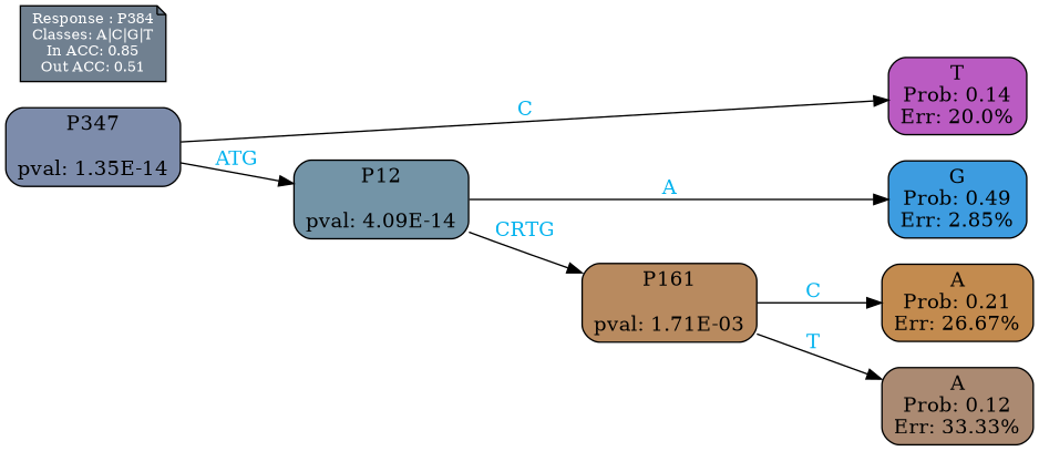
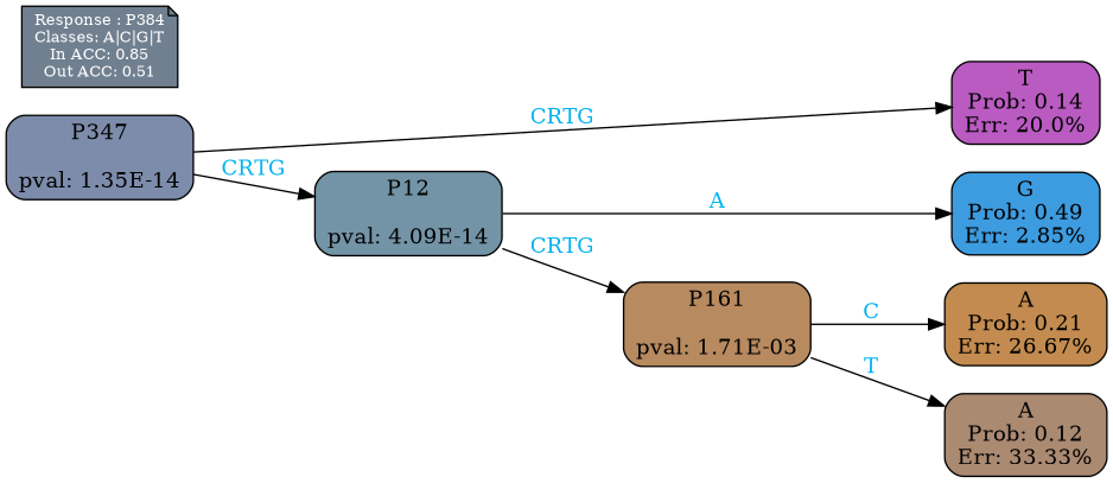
  digraph {
    fontname="DejaVu Serif"
    rankdir=LR
    ranksep=equally
    splines=polylines
    node [color=black fontname="DejaVu Serif" shape=box style="filled, rounded"]
    edge [fontcolor=deepskyblue2 fontname="DejaVu Serif"]
    n1 [fillcolor="#3d9ce0" label="G\nProb: 0.49\nErr: 2.85%"]
    n2 [fillcolor="#c38b4f" label="A\nProb: 0.21\nErr: 26.67%"]
    n3 [fillcolor="#ab8a72" label="A\nProb: 0.12\nErr: 33.33%"]
    n4 [fillcolor="#ba5bc2" label="T\nProb: 0.14\nErr: 20.0%"]
    n5 [align=left fillcolor=slategray fontcolor=white fontsize=10 label="Response : P384\nClasses: A|C|G|T\nIn ACC: 0.85\nOut ACC: 0.51\n" shape=note style=filled]
    n6 [fillcolor="#7d8cab" label="P347\n\npval: 1.35E-14"]
    n7 [fillcolor="#7394a7" label="P12\n\npval: 4.09E-14"]
    n8 [fillcolor="#b88a5f" label="P161\n\npval: 1.71E-03"]
    subgraph sub_1 {
      rank=same
      n1
      n2
      n3
      n4
    }
    subgraph sub_2 {
      rank=same
      n5
      n6
    }
-   n6 -> n4 [label=C]
-   n6 -> n7 [label=ATG]
+   n6 -> n4 [label=CRTG]
+   n6 -> n7 [label=CRTG]
    n7 -> n1 [label=A]
    n7 -> n8 [label=CRTG]
    n8 -> n2 [label=C]
    n8 -> n3 [label=T]
  }
